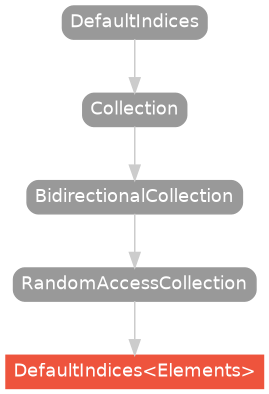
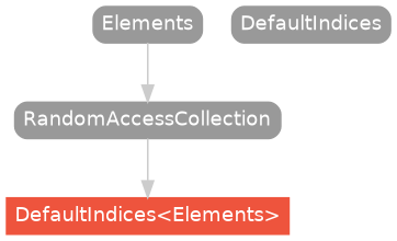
  strict digraph {
    node [color="#999999" fillcolor="#999999" fontcolor=white fontname=Helvetica fontsize=12 margin="0.07,0.05" shape=box style="filled,rounded"]
    edge [color="#cccccc"]
    "DefaultIndices<Elements>" [color="#ee543d" fillcolor="#ee543d" height=0.3 style=filled]
-   BidirectionalCollection [height=0.3]
+   BidirectionalCollection [height=0.3 label=Elements]
    RandomAccessCollection [height=0.3]
-   Collection [height=0.3]
    n5 [height=0.3 label=DefaultIndices]
    subgraph sub_1 {
      rank=max
      "DefaultIndices<Elements>"
    }
    BidirectionalCollection -> RandomAccessCollection
    RandomAccessCollection -> "DefaultIndices<Elements>"
-   Collection -> BidirectionalCollection
-   n5 -> Collection
  }
